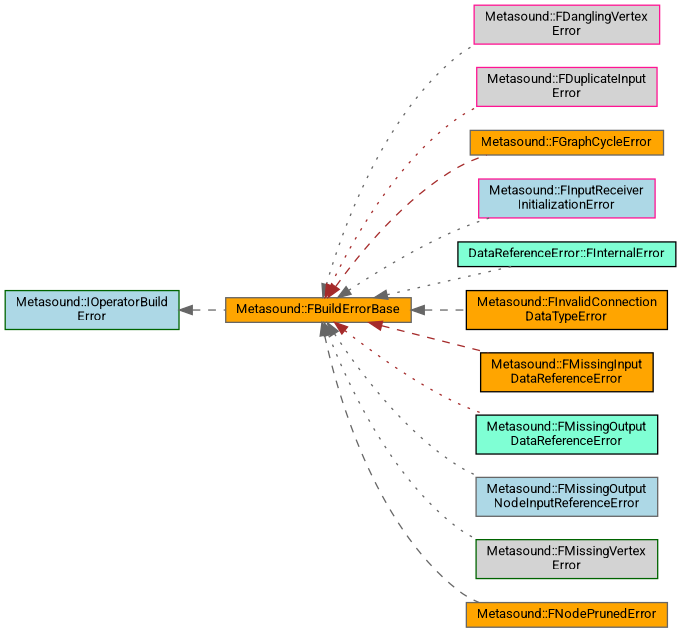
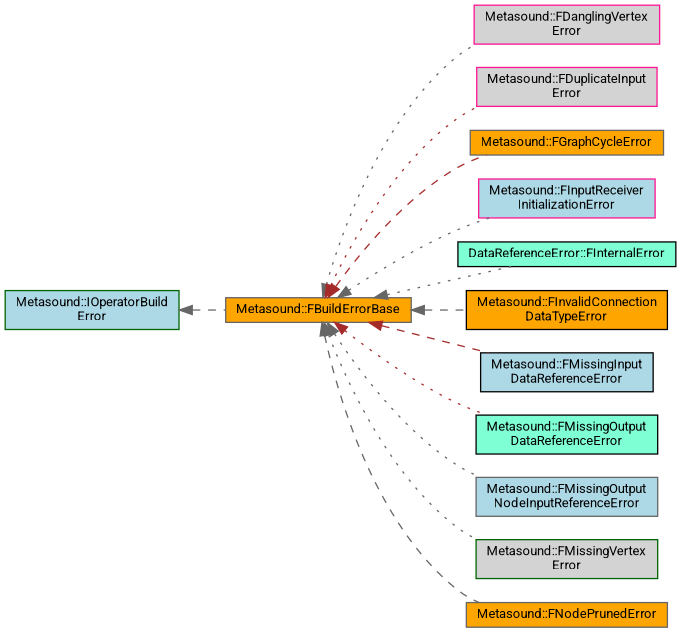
  digraph {
    fontname=Roboto
    rankdir=LR
    node [color=gray40 fillcolor=orange fontname=Roboto fontsize=10 shape=box style=filled]
    edge [color=gray40 dir=back fontname=Roboto fontsize=10 labelfontname=Helvetica labelfontsize=10 style=dotted]
    n1 [color=darkgreen fillcolor=lightblue height=0.2 label="Metasound::IOperatorBuild\lError" width=0.4]
    n2 [height=0.2 label="Metasound::FBuildErrorBase" width=0.4]
    n3 [color=deeppink fillcolor=lightgrey height=0.2 label="Metasound::FDanglingVertex\lError" width=0.4]
    n4 [color=deeppink fillcolor=lightgrey height=0.2 label="Metasound::FDuplicateInput\lError" width=0.4]
    n5 [height=0.2 label="Metasound::FGraphCycleError" width=0.4]
    n6 [color=deeppink fillcolor=lightblue height=0.2 label="Metasound::FInputReceiver\lInitializationError" width=0.4]
    n7 [color=black fillcolor=aquamarine height=0.2 label="DataReferenceError::FInternalError" width=0.4]
    n8 [color=black height=0.2 label="Metasound::FInvalidConnection\lDataTypeError" width=0.4]
-   n9 [color=black height=0.2 label="Metasound::FMissingInput\lDataReferenceError" width=0.4]
+   n9 [color=black fillcolor=lightblue height=0.2 label="Metasound::FMissingInput\lDataReferenceError" width=0.4]
    n10 [color=black fillcolor=aquamarine height=0.2 label="Metasound::FMissingOutput\lDataReferenceError" width=0.4]
    n11 [fillcolor=lightblue height=0.2 label="Metasound::FMissingOutput\lNodeInputReferenceError" width=0.4]
    n12 [color=darkgreen fillcolor=lightgrey height=0.2 label="Metasound::FMissingVertex\lError" width=0.4]
    n13 [height=0.2 label="Metasound::FNodePrunedError" width=0.4]
    n1 -> n2 [style=dashed]
    n2 -> n3
    n2 -> n4 [color=brown]
    n2 -> n5 [color=brown style=dashed]
    n2 -> n6
    n2 -> n7
    n2 -> n8 [style=dashed]
    n2 -> n9 [color=brown style=dashed]
    n2 -> n10 [color=brown]
    n2 -> n11
    n2 -> n12
    n2 -> n13 [style=dashed]
  }
